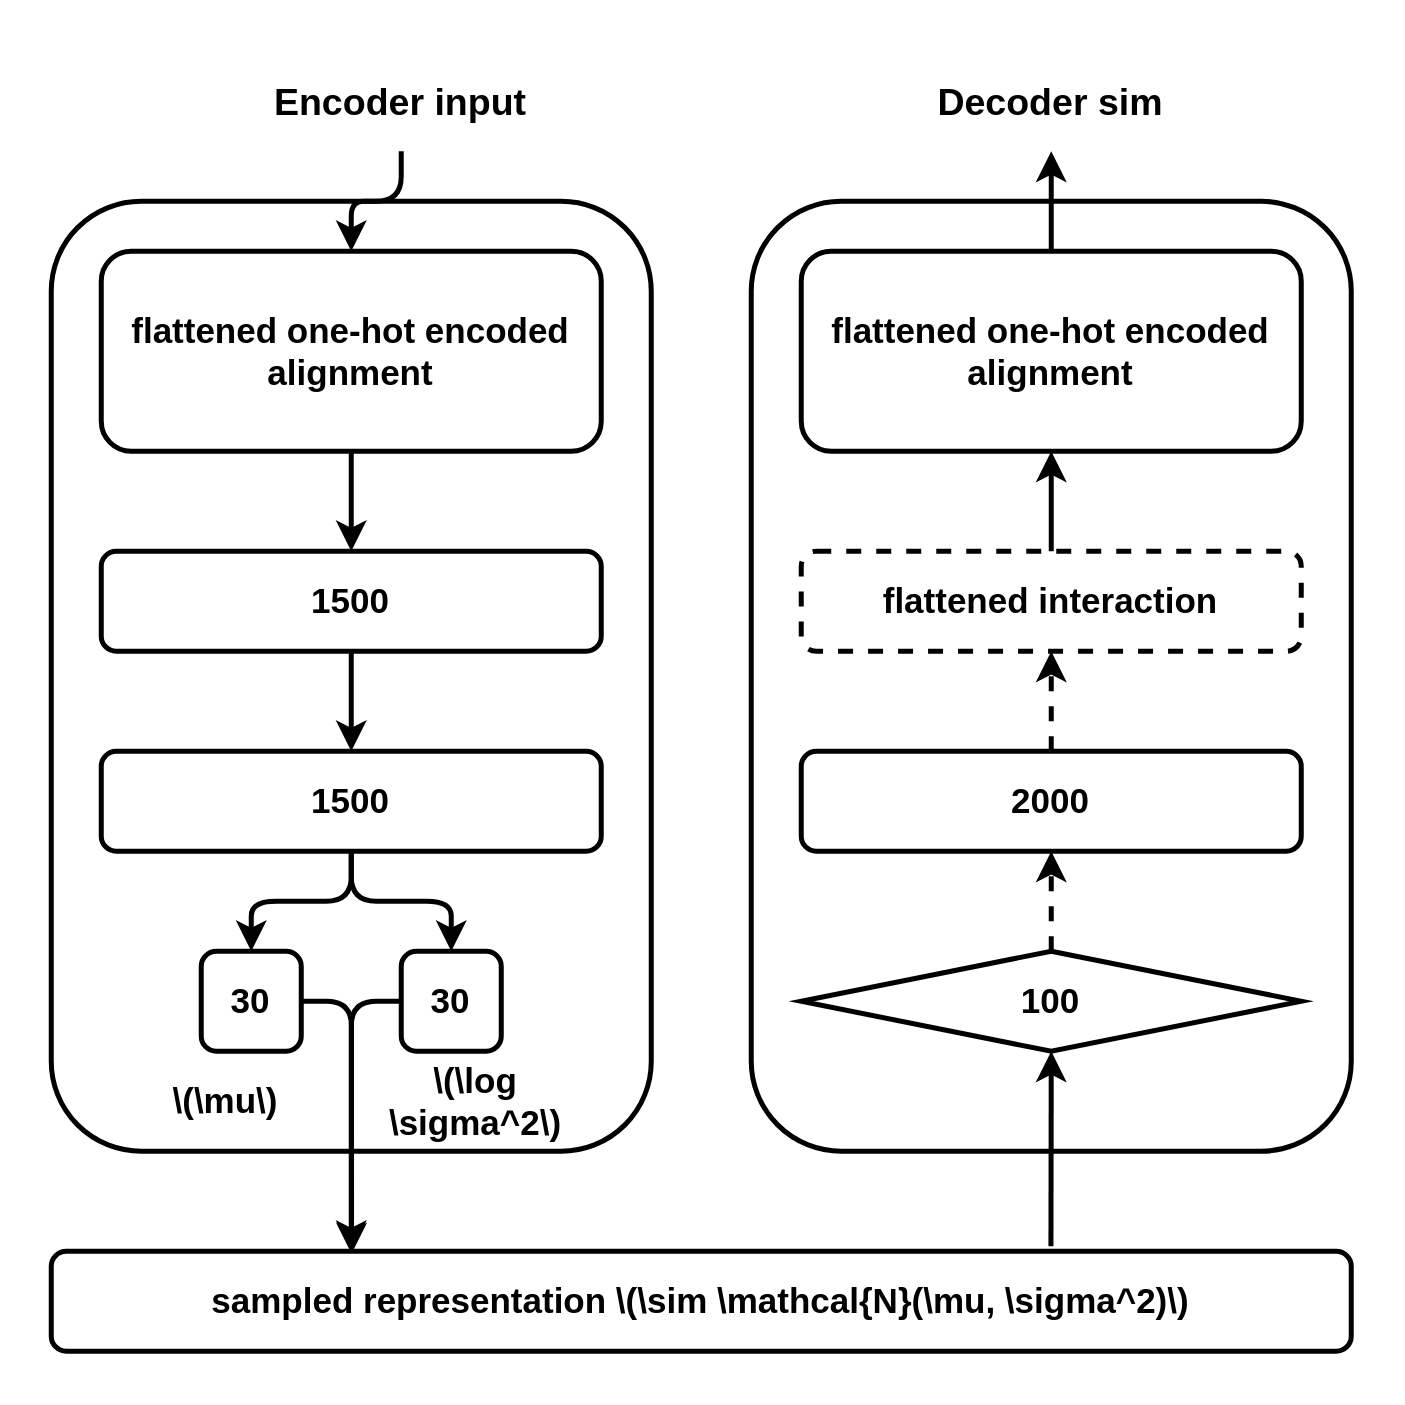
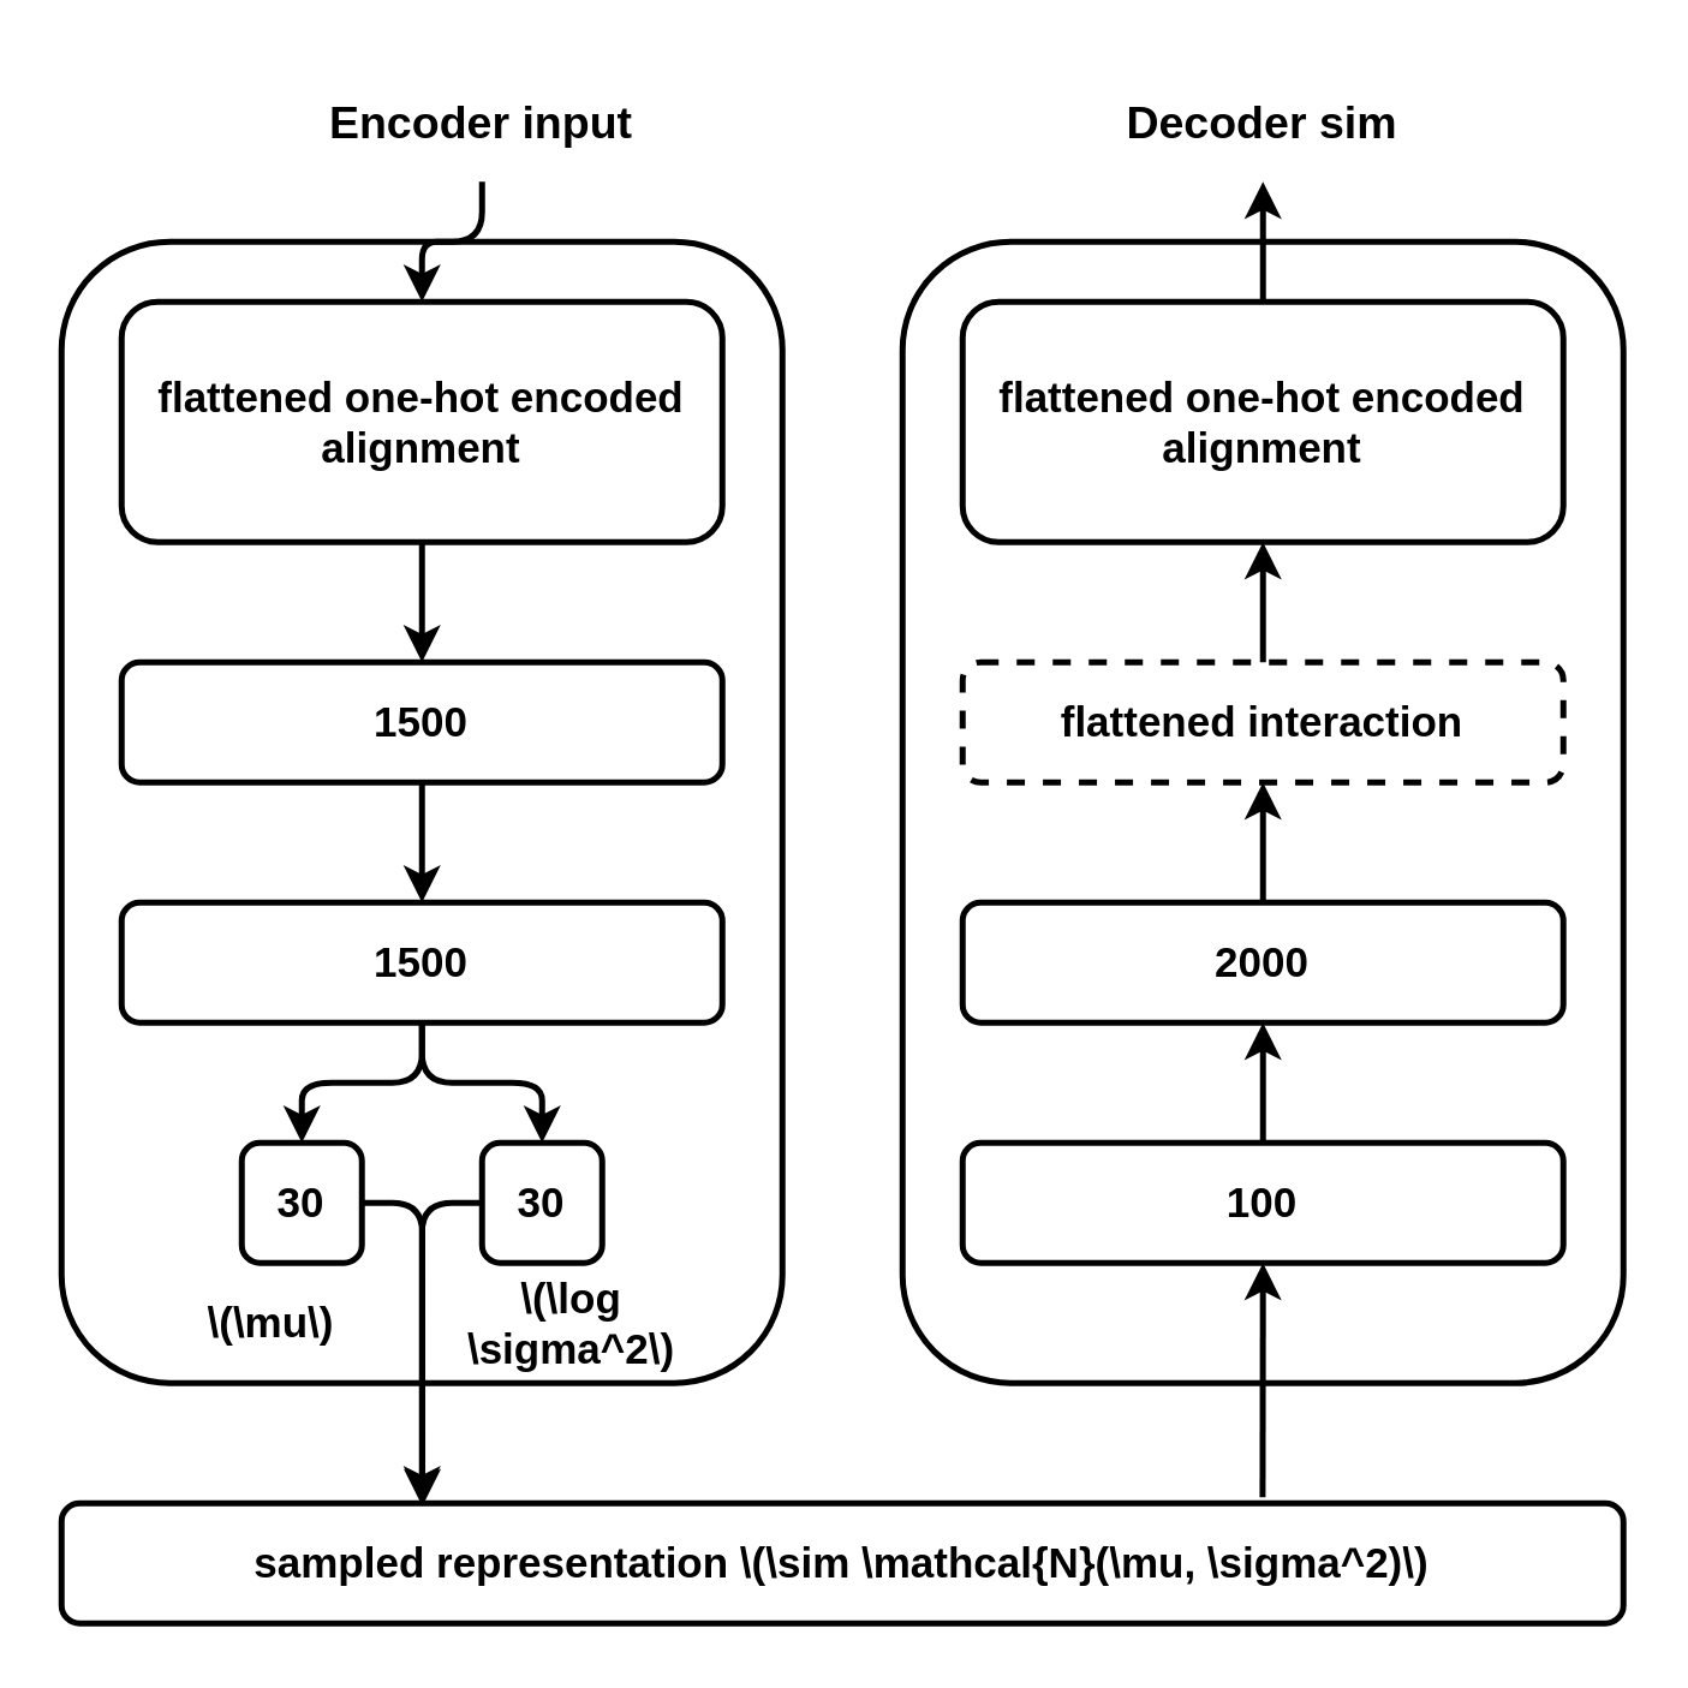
  <mxCell id="0" />
  <mxCell id="1" parent="0" />
  <mxCell id="2" style="edgeStyle=orthogonalEdgeStyle;rounded=1;orthogonalLoop=1;jettySize=auto;html=1;exitX=0.5;exitY=1;exitDx=0;exitDy=0;endArrow=classic;endFill=1;strokeWidth=2;fontSize=14;entryX=0.5;entryY=0;entryDx=0;entryDy=0;" parent="1" source="3" target="6" edge="1"><mxGeometry relative="1" as="geometry"><mxPoint x="140" y="70" as="targetPoint" /></mxGeometry></mxCell>
  <mxCell id="3" value="&lt;b&gt;&lt;font style=&quot;font-size: 15px&quot;&gt;Encoder input&lt;/font&gt;&lt;/b&gt;" style="text;html=1;strokeColor=none;fillColor=none;align=center;verticalAlign=middle;whiteSpace=wrap;rounded=0;" parent="1" vertex="1"><mxGeometry x="40" y="20" width="240" height="40" as="geometry" /></mxCell>
  <mxCell id="4" value="&lt;b&gt;&lt;font style=&quot;font-size: 15px&quot;&gt;Decoder sim&lt;br&gt;&lt;/font&gt;&lt;/b&gt;" style="text;html=1;strokeColor=none;fillColor=none;align=center;verticalAlign=middle;whiteSpace=wrap;rounded=0;" parent="1" vertex="1"><mxGeometry x="300" y="20" width="240" height="40" as="geometry" /></mxCell>
  <mxCell id="5" style="edgeStyle=orthogonalEdgeStyle;rounded=0;orthogonalLoop=1;jettySize=auto;html=1;exitX=0.5;exitY=1;exitDx=0;exitDy=0;entryX=0.5;entryY=0;entryDx=0;entryDy=0;fontSize=14;strokeWidth=2;" parent="1" source="6" target="8" edge="1"><mxGeometry relative="1" as="geometry" /></mxCell>
  <mxCell id="6" value="&lt;font style=&quot;font-size: 14px&quot;&gt;flattened one-hot encoded alignment&lt;/font&gt;" style="rounded=1;whiteSpace=wrap;html=1;fillColor=none;fontStyle=1;strokeWidth=2;" parent="1" vertex="1"><mxGeometry x="40" y="100" width="200" height="80" as="geometry" /></mxCell>
  <mxCell id="7" style="edgeStyle=orthogonalEdgeStyle;rounded=0;orthogonalLoop=1;jettySize=auto;html=1;exitX=0.5;exitY=1;exitDx=0;exitDy=0;entryX=0.5;entryY=0;entryDx=0;entryDy=0;fontSize=14;strokeWidth=2;" parent="1" source="8" target="11" edge="1"><mxGeometry relative="1" as="geometry" /></mxCell>
  <mxCell id="8" value="&lt;font style=&quot;font-size: 14px&quot;&gt;&lt;b&gt;1500&lt;/b&gt;&lt;/font&gt;" style="rounded=1;whiteSpace=wrap;html=1;fillColor=none;strokeWidth=2;" parent="1" vertex="1"><mxGeometry x="40" y="220" width="200" height="40" as="geometry" /></mxCell>
  <mxCell id="9" style="edgeStyle=orthogonalEdgeStyle;rounded=1;orthogonalLoop=1;jettySize=auto;html=1;exitX=0.5;exitY=1;exitDx=0;exitDy=0;entryX=0.5;entryY=0;entryDx=0;entryDy=0;fontSize=14;strokeWidth=2;" parent="1" source="11" target="13" edge="1"><mxGeometry relative="1" as="geometry" /></mxCell>
  <mxCell id="10" style="edgeStyle=orthogonalEdgeStyle;rounded=1;orthogonalLoop=1;jettySize=auto;html=1;exitX=0.5;exitY=1;exitDx=0;exitDy=0;entryX=0.5;entryY=0;entryDx=0;entryDy=0;fontSize=14;strokeWidth=2;" parent="1" source="11" target="15" edge="1"><mxGeometry relative="1" as="geometry" /></mxCell>
  <mxCell id="11" value="&lt;font style=&quot;font-size: 14px&quot;&gt;&lt;b&gt;1500&lt;/b&gt;&lt;/font&gt;" style="rounded=1;whiteSpace=wrap;html=1;fillColor=none;strokeWidth=2;" parent="1" vertex="1"><mxGeometry x="40" y="300" width="200" height="40" as="geometry" /></mxCell>
  <mxCell id="12" style="edgeStyle=orthogonalEdgeStyle;rounded=1;orthogonalLoop=1;jettySize=auto;html=1;exitX=1;exitY=0.5;exitDx=0;exitDy=0;entryX=0.231;entryY=0.025;entryDx=0;entryDy=0;entryPerimeter=0;endArrow=classic;endFill=1;strokeWidth=2;fontSize=14;" parent="1" source="13" target="19" edge="1"><mxGeometry relative="1" as="geometry" /></mxCell>
  <mxCell id="13" value="30" style="rounded=1;whiteSpace=wrap;html=1;fillColor=none;fontSize=14;fontStyle=1;strokeWidth=2;" parent="1" vertex="1"><mxGeometry x="80" y="380" width="40" height="40" as="geometry" /></mxCell>
  <mxCell id="14" style="edgeStyle=orthogonalEdgeStyle;rounded=1;orthogonalLoop=1;jettySize=auto;html=1;exitX=0;exitY=0.5;exitDx=0;exitDy=0;fontSize=14;strokeWidth=2;endArrow=classic;endFill=1;" parent="1" source="15" target="19" edge="1"><mxGeometry relative="1" as="geometry"><mxPoint x="140" y="490" as="targetPoint" /><Array as="points"><mxPoint x="140" y="400" /></Array></mxGeometry></mxCell>
  <mxCell id="15" value="30" style="rounded=1;whiteSpace=wrap;html=1;fillColor=none;fontSize=14;fontStyle=1;strokeWidth=2;" parent="1" vertex="1"><mxGeometry x="160" y="380" width="40" height="40" as="geometry" /></mxCell>
  <mxCell id="16" value="\(\mu\)" style="text;html=1;strokeColor=none;fillColor=none;align=center;verticalAlign=middle;whiteSpace=wrap;rounded=0;fontSize=14;fontStyle=1;strokeWidth=2;" parent="1" vertex="1"><mxGeometry x="40" y="420" width="100" height="40" as="geometry" /></mxCell>
  <mxCell id="17" value="\(\log \sigma^2\)" style="text;html=1;strokeColor=none;fillColor=none;align=center;verticalAlign=middle;whiteSpace=wrap;rounded=0;fontSize=14;fontStyle=1;strokeWidth=2;" parent="1" vertex="1"><mxGeometry x="140" y="420" width="100" height="40" as="geometry" /></mxCell>
  <mxCell id="18" value="" style="rounded=1;whiteSpace=wrap;html=1;fillColor=none;fontSize=14;strokeWidth=2;" parent="1" vertex="1"><mxGeometry x="20" y="80" width="240" height="380" as="geometry" /></mxCell>
  <mxCell id="19" value="&lt;b&gt;sampled representation \(\sim \mathcal{N}(\mu, \sigma^2)\)&lt;/b&gt;" style="rounded=1;whiteSpace=wrap;html=1;strokeWidth=2;fillColor=none;fontSize=14;" parent="1" vertex="1"><mxGeometry x="20" y="500" width="520" height="40" as="geometry" /></mxCell>
  <mxCell id="20" value="" style="rounded=1;whiteSpace=wrap;html=1;fillColor=none;fontSize=14;strokeWidth=2;" parent="1" vertex="1"><mxGeometry x="300" y="80" width="240" height="380" as="geometry" /></mxCell>
- <mxCell id="21" style="edgeStyle=orthogonalEdgeStyle;rounded=1;orthogonalLoop=1;jettySize=auto;html=1;exitX=0.5;exitY=0;exitDx=0;exitDy=0;entryX=0.5;entryY=1;entryDx=0;entryDy=0;endArrow=classic;endFill=1;strokeWidth=2;fontSize=14;dashed=1;" parent="1" source="22" target="24" edge="1"><mxGeometry relative="1" as="geometry" /></mxCell>
- <mxCell id="22" value="&lt;b&gt;100&lt;/b&gt;" style="rhombus;whiteSpace=wrap;html=1;strokeWidth=2;fillColor=none;fontSize=14;" parent="1" vertex="1"><mxGeometry x="320" y="380" width="200" height="40" as="geometry" /></mxCell>
- <mxCell id="23" style="edgeStyle=orthogonalEdgeStyle;rounded=1;orthogonalLoop=1;jettySize=auto;html=1;exitX=0.5;exitY=0;exitDx=0;exitDy=0;entryX=0.5;entryY=1;entryDx=0;entryDy=0;endArrow=classic;endFill=1;strokeWidth=2;fontSize=14;dashed=1;" parent="1" source="24" target="28" edge="1"><mxGeometry relative="1" as="geometry" /></mxCell>
+ <mxCell id="21" style="edgeStyle=orthogonalEdgeStyle;rounded=1;orthogonalLoop=1;jettySize=auto;html=1;exitX=0.5;exitY=0;exitDx=0;exitDy=0;entryX=0.5;entryY=1;entryDx=0;entryDy=0;endArrow=classic;endFill=1;strokeWidth=2;fontSize=14;" parent="1" source="22" target="24" edge="1"><mxGeometry relative="1" as="geometry" /></mxCell>
+ <mxCell id="22" value="&lt;b&gt;100&lt;/b&gt;" style="rounded=1;whiteSpace=wrap;html=1;strokeWidth=2;fillColor=none;fontSize=14;" parent="1" vertex="1"><mxGeometry x="320" y="380" width="200" height="40" as="geometry" /></mxCell>
+ <mxCell id="23" style="edgeStyle=orthogonalEdgeStyle;rounded=1;orthogonalLoop=1;jettySize=auto;html=1;exitX=0.5;exitY=0;exitDx=0;exitDy=0;entryX=0.5;entryY=1;entryDx=0;entryDy=0;endArrow=classic;endFill=1;strokeWidth=2;fontSize=14;" parent="1" source="24" target="28" edge="1"><mxGeometry relative="1" as="geometry" /></mxCell>
  <mxCell id="24" value="2000" style="rounded=1;whiteSpace=wrap;html=1;strokeWidth=2;fillColor=none;fontSize=14;fontStyle=1" parent="1" vertex="1"><mxGeometry x="320" y="300" width="200" height="40" as="geometry" /></mxCell>
  <mxCell id="25" style="edgeStyle=orthogonalEdgeStyle;rounded=1;orthogonalLoop=1;jettySize=auto;html=1;exitX=0.5;exitY=0;exitDx=0;exitDy=0;endArrow=classic;endFill=1;strokeWidth=2;fontSize=14;" parent="1" source="26" target="4" edge="1"><mxGeometry relative="1" as="geometry" /></mxCell>
  <mxCell id="26" value="&lt;b&gt;flattened one-hot encoded alignment&lt;/b&gt;" style="rounded=1;whiteSpace=wrap;html=1;strokeWidth=2;fillColor=none;fontSize=14;" parent="1" vertex="1"><mxGeometry x="320" y="100" width="200" height="80" as="geometry" /></mxCell>
  <mxCell id="27" style="edgeStyle=orthogonalEdgeStyle;rounded=1;orthogonalLoop=1;jettySize=auto;html=1;exitX=0.5;exitY=0;exitDx=0;exitDy=0;entryX=0.5;entryY=1;entryDx=0;entryDy=0;endArrow=classic;endFill=1;strokeWidth=2;fontSize=14;" parent="1" source="28" target="26" edge="1"><mxGeometry relative="1" as="geometry" /></mxCell>
  <mxCell id="28" value="flattened interaction" style="rounded=1;whiteSpace=wrap;html=1;strokeWidth=2;fillColor=none;fontSize=14;fontStyle=1;dashed=1;" parent="1" vertex="1"><mxGeometry x="320" y="220" width="200" height="40" as="geometry" /></mxCell>
  <mxCell id="29" value="" style="endArrow=classic;html=1;strokeWidth=2;exitX=0.769;exitY=-0.05;exitDx=0;exitDy=0;exitPerimeter=0;entryX=0.5;entryY=1;entryDx=0;entryDy=0;" edge="1" parent="1" source="19" target="22"><mxGeometry width="50" height="50" relative="1" as="geometry"><mxPoint x="570" y="490" as="sourcePoint" /><mxPoint x="620" y="440" as="targetPoint" /><Array as="points" /></mxGeometry></mxCell>
